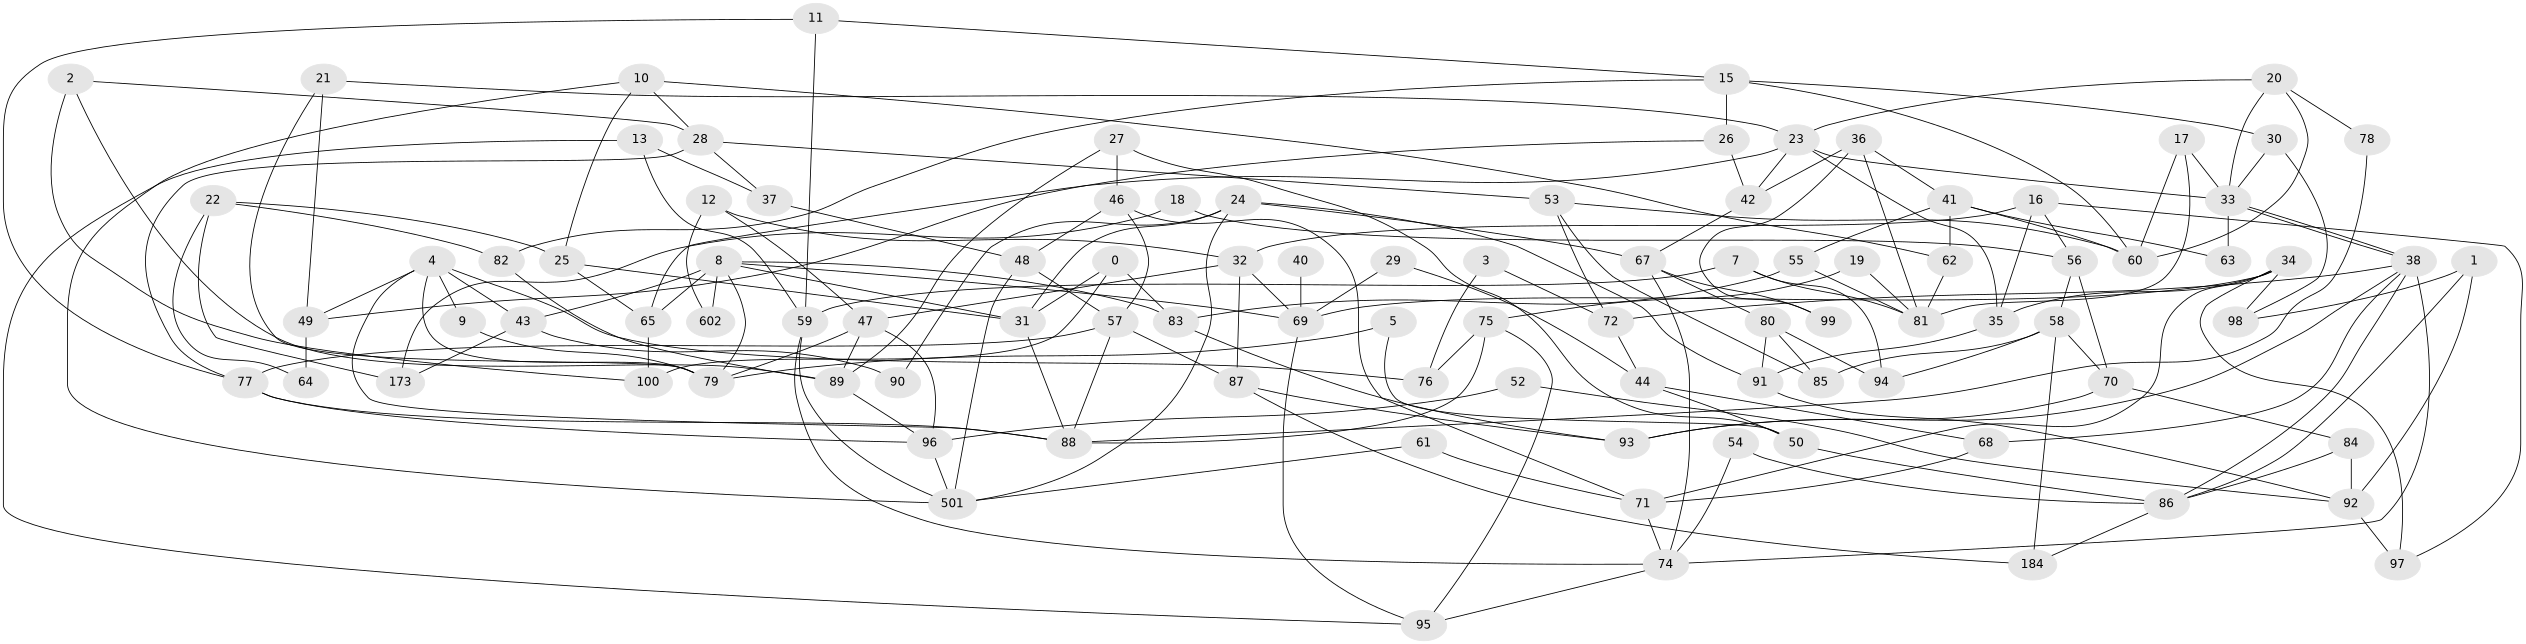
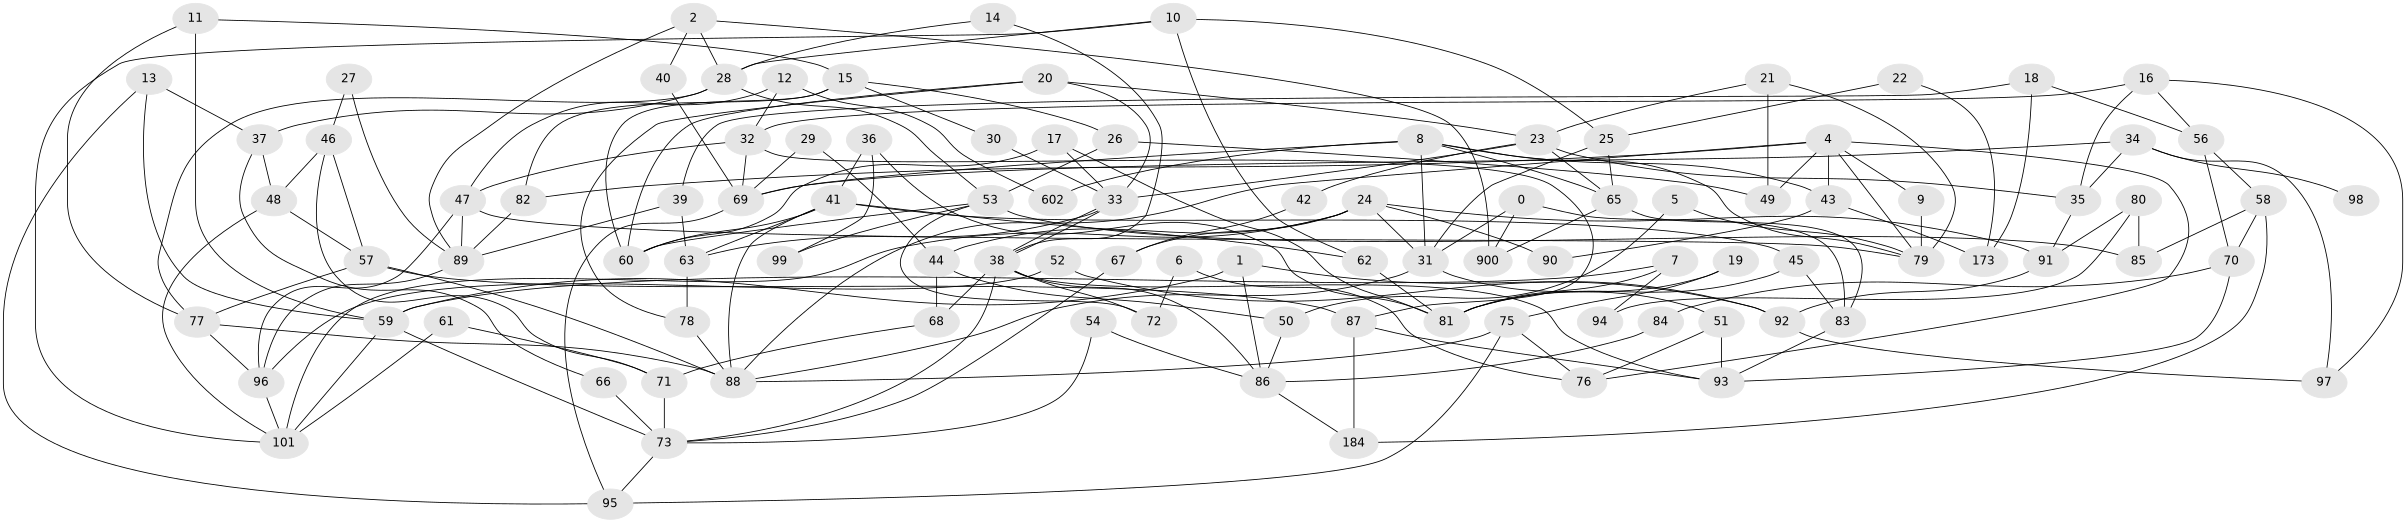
  graph {
    fontname="DejaVu Sans"
    node [color=gray90 fontname="DejaVu Sans" style=filled]
    edge [fontname="DejaVu Sans"]
    1
    59
    86
    92
-   101 [label=501]
-   74
+   101
+   74 [label=73]
    n7 [label=184]
    97
    2
    28
    40
    89
-   100
+   100 [label=900]
    77
    37
    53
    69
    96
    n19 [label=0]
    31
    83
    88
+   51
    93
    4
    9
    43
    49
    76
    79
    n31 [label=173]
    90
-   64
    5
    50
-   6 [label=3]
+   6
    72
    54
    7
    81
    94
    8
    65
    n44 [label=602]
    95
    10
    25
    62
    11
    15
    26
    30
    60
    82
    12
    32
    47
    87
    13
    48
+   66
+   14
    38
    68
    33
    98
    16
    35
    56
    91
    58
    70
    17
    24
    44
    67
    63
    18
+   39
    19
    75
    20
    23
    78
    42
    21
    22
    99
    80
    85
    27
    46
    71
    57
    29
    34
    36
    41
-   55
+   55 [label=45]
    52
    84
    61
-   1 -- 98
+   1 -- 59
    1 -- 86
    1 -- 92
    59 -- 101
    59 -- 74
    86 -- n7
    92 -- 97
    74 -- 95
    2 -- 28
+   2 -- 40
    2 -- 89
    2 -- 100
    28 -- 77
    28 -- 37
    28 -- 53
    40 -- 69
    89 -- 96
    77 -- 96
    77 -- 88
    37 -- 48
+   37 -- 66
    53 -- 72
    53 -- 60
    53 -- 85
    69 -- 95
    96 -- 101
    n19 -- 100
    n19 -- 31
    n19 -- 83
    31 -- 88
+   31 -- 51
    83 -- 93
+   51 -- 93
+   51 -- 76
    4 -- 88
    4 -- 9
    4 -- 43
    4 -- 49
    4 -- 76
    4 -- 79
    9 -- 79
    43 -- n31
    43 -- 90
-   49 -- 64
    5 -- 79
    5 -- 50
    50 -- 86
    6 -- 76
    6 -- 72
    54 -- 86
    54 -- 74
    7 -- 59
    7 -- 81
    7 -- 94
    8 -- 69
    8 -- 31
-   8 -- 83
+   65 -- 83
    8 -- 43
    8 -- 79
    8 -- 65
    8 -- n44
    65 -- 100
    10 -- 101
    10 -- 28
    10 -- 25
    10 -- 62
    25 -- 31
    25 -- 65
    62 -- 81
    11 -- 59
    11 -- 77
    11 -- 15
    15 -- 26
    15 -- 30
    15 -- 60
    15 -- 82
-   26 -- 42
+   26 -- 53
    26 -- 49
    30 -- 33
-   30 -- 98
    82 -- 89
    12 -- n44
    12 -- 32
    12 -- 47
    32 -- 69
    32 -- 47
    32 -- 87
    47 -- 89
    47 -- 96
    47 -- 79
    87 -- n7
    87 -- 93
    13 -- 59
    13 -- 37
    13 -- 95
    48 -- 101
    48 -- 57
+   66 -- 74
+   14 -- 28
+   14 -- 38
    38 -- 86
    38 -- 74
    38 -- 93
    38 -- 72
    38 -- 68
    68 -- 71
    33 -- 38
    33 -- 38
    33 -- 63
    16 -- 97
    16 -- 32
    16 -- 35
    16 -- 56
    35 -- 91
    56 -- 58
    56 -- 70
    91 -- 92
    58 -- n7
-   58 -- 94
    58 -- 70
    58 -- 85
    70 -- 93
    70 -- 84
    17 -- 81
    17 -- 60
    17 -- 33
    24 -- 101
    24 -- 31
    24 -- 90
    24 -- 91
-   72 -- 44
+   24 -- 44
    24 -- 67
    44 -- 50
    44 -- 68
    67 -- 74
-   67 -- 99
-   67 -- 80
+   53 -- 99
+   63 -- 78
    18 -- n31
    18 -- 56
+   18 -- 39
+   39 -- 89
+   39 -- 63
    19 -- 81
    19 -- 75
    75 -- 88
    75 -- 76
    75 -- 95
    20 -- 60
    20 -- 33
    20 -- 23
    20 -- 78
    23 -- 65
    23 -- 33
    23 -- 35
    23 -- 42
    78 -- 88
    42 -- 67
    21 -- 49
    21 -- 79
    21 -- 23
    22 -- n31
-   22 -- 64
    22 -- 25
-   22 -- 82
+   4 -- 82
    80 -- 94
    80 -- 91
    80 -- 85
    27 -- 89
-   27 -- 50
    27 -- 46
    46 -- 48
    46 -- 71
    46 -- 57
    71 -- 74
    57 -- 77
    57 -- 88
    57 -- 87
    29 -- 69
    29 -- 44
    34 -- 97
    34 -- 69
    34 -- 98
    34 -- 35
-   34 -- 71
    36 -- 81
-   36 -- 42
    36 -- 99
    36 -- 41
+   41 -- 88
    41 -- 62
    41 -- 60
    41 -- 63
    41 -- 55
    55 -- 83
    55 -- 81
    52 -- 92
    52 -- 96
    84 -- 86
-   84 -- 92
    61 -- 101
    61 -- 71
  }
